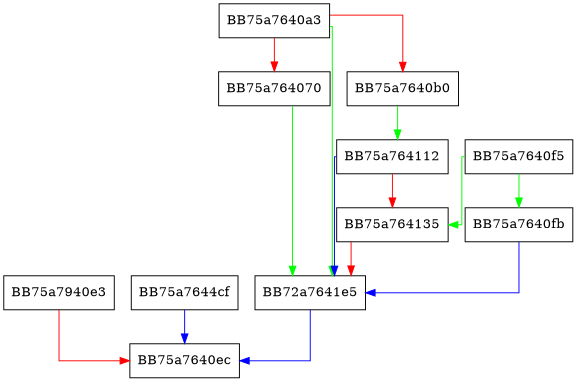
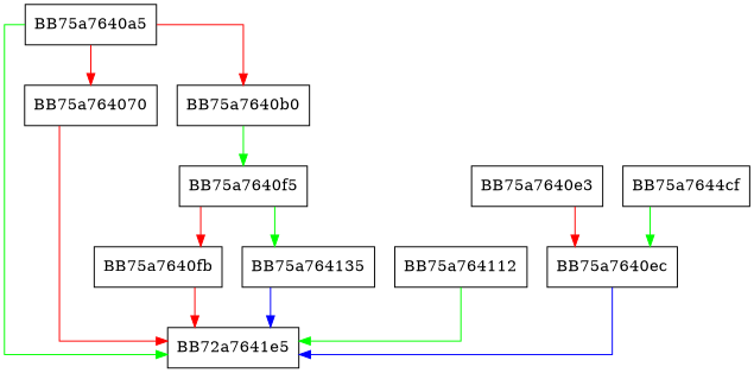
  digraph {
    splines=ortho
    node [shape=box]
    edge [color=red]
    n1 [label=BB72a7641e5]
    BB75a764070
-   BB75a7640a3
+   BB75a7640a3 [label=BB75a7640a5]
    BB75a7640b0
    BB75a7640f5
    BB75a7640fb
    BB75a764135
    BB75a764112
-   BB75a7640e3 [label=BB75a7940e3]
+   BB75a7640e3
    BB75a7640ec
    n11 [label=BB75a7644cf]
-   BB75a764070 -> n1 [color=green]
+   BB75a764070 -> n1
    BB75a7640a3 -> n1 [color=green]
    BB75a7640a3 -> BB75a764070
    BB75a7640a3 -> BB75a7640b0
-   BB75a7640b0 -> BB75a764112 [color=green]
-   BB75a7640f5 -> BB75a7640fb [color=green]
+   BB75a7640b0 -> BB75a7640f5 [color=green]
+   BB75a7640f5 -> BB75a7640fb
    BB75a7640f5 -> BB75a764135 [color=green]
-   BB75a7640fb -> n1 [color=blue]
-   BB75a764135 -> n1
-   BB75a764112 -> n1 [color=blue]
-   BB75a764112 -> BB75a764135
+   BB75a7640fb -> n1
+   BB75a764135 -> n1 [color=blue]
+   BB75a764112 -> n1 [color=green]
    BB75a7640e3 -> BB75a7640ec
-   n1 -> BB75a7640ec [color=blue]
-   n11 -> BB75a7640ec [color=blue]
+   BB75a7640ec -> n1 [color=blue]
+   n11 -> BB75a7640ec [color=green]
  }
